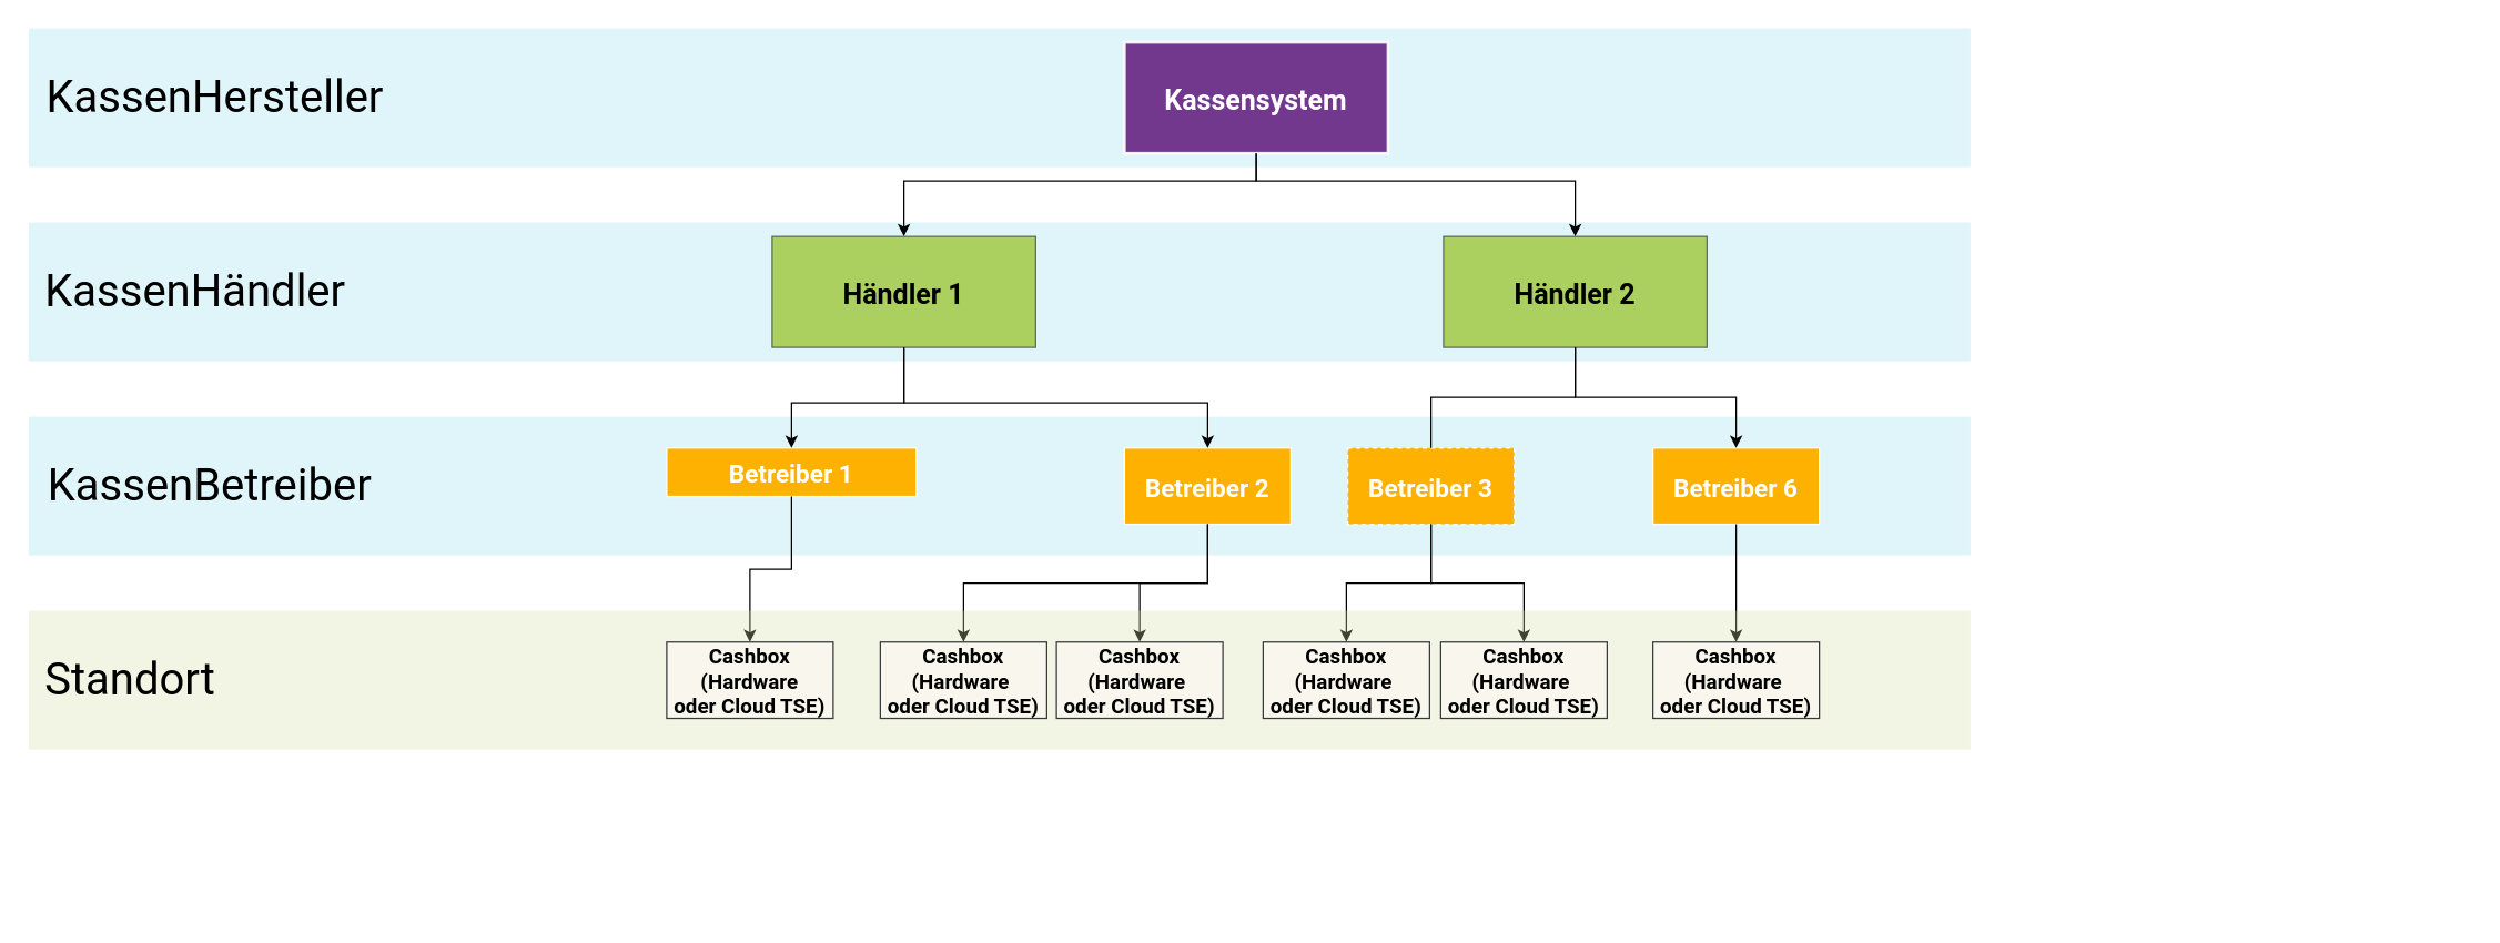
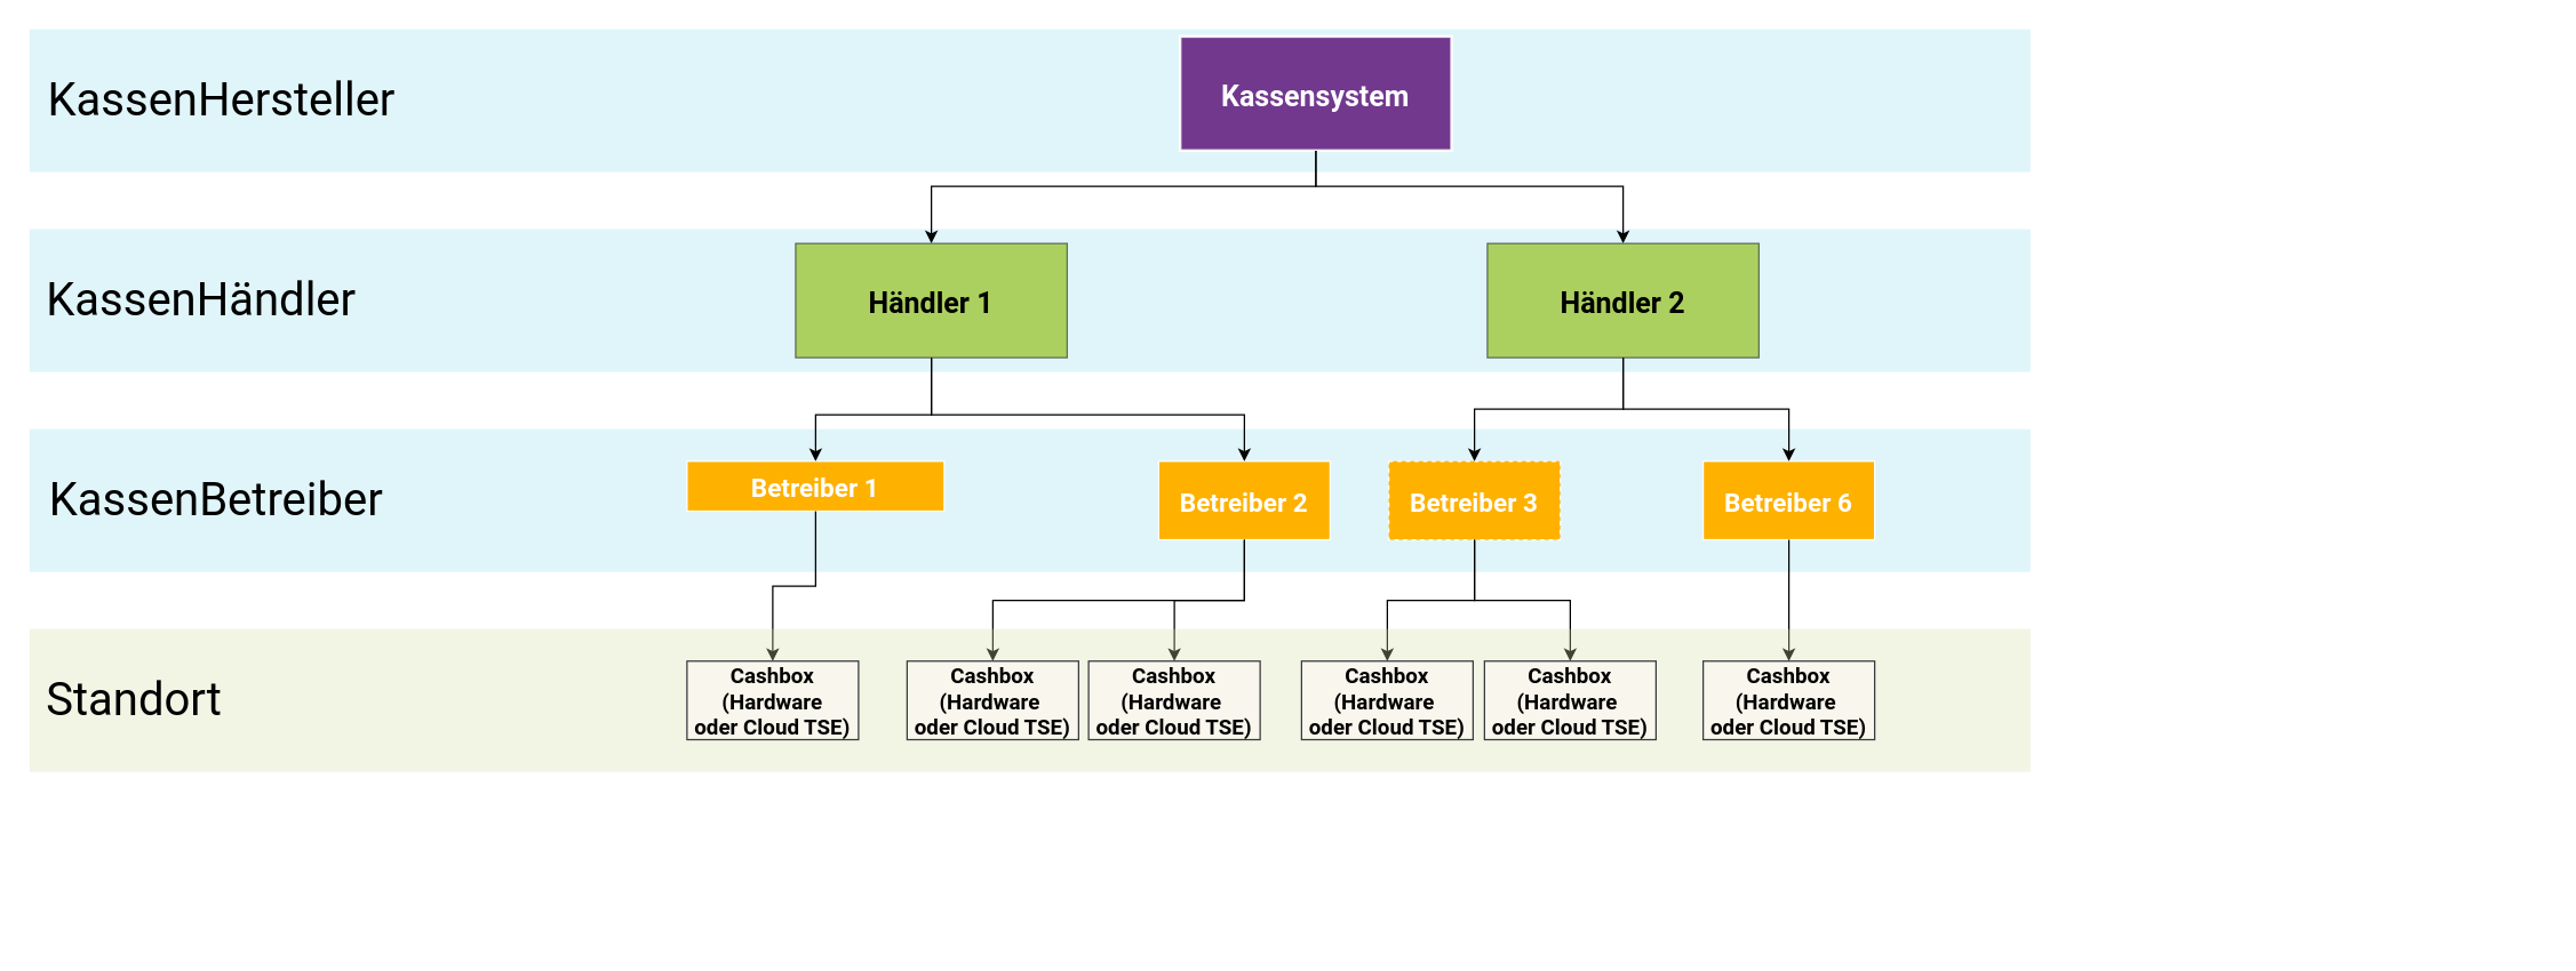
  <mxCell id="0" />
  <mxCell id="1" parent="0" />
  <mxCell id="2" value="" style="group" parent="1" vertex="1" connectable="0"><mxGeometry x="20" y="20" width="1400" height="100" as="geometry" /></mxCell>
  <mxCell id="3" value="" style="strokeColor=none;opacity=30;fillColor=#99dceb;" parent="2" vertex="1"><mxGeometry width="1400" height="100" as="geometry" /></mxCell>
  <mxCell id="4" value="&lt;p&gt;&lt;font face=&quot;Roboto&quot; style=&quot;font-size: 32px&quot;&gt;KassenHersteller&lt;/font&gt;&lt;/p&gt;" style="text;html=1;strokeColor=none;fillColor=none;align=left;verticalAlign=middle;whiteSpace=wrap;rounded=0;" parent="2" vertex="1"><mxGeometry x="11" y="40" width="270" height="20" as="geometry" /></mxCell>
- <mxCell id="5" value="Kassensystem" style="rounded=0;gradientColor=none;fontColor=#FFFFFF;fontStyle=1;fontFamily=Roboto;fontSize=20;fillColor=#672483;opacity=90;strokeColor=#FFFFFF;strokeWidth=2;fontSource=https%3A%2F%2Ffonts.googleapis.com%2Fcss%3Ffamily%3DRoboto;" parent="2" vertex="1"><mxGeometry x="790" y="10" width="190" height="80" as="geometry" /></mxCell>
+ <mxCell id="5" value="Kassensystem" style="rounded=0;gradientColor=none;fontColor=#FFFFFF;fontStyle=1;fontFamily=Roboto;fontSize=20;fillColor=#672483;opacity=90;strokeColor=#FFFFFF;strokeWidth=2;fontSource=https%3A%2F%2Ffonts.googleapis.com%2Fcss%3Ffamily%3DRoboto;" parent="2" vertex="1"><mxGeometry x="805" y="5" width="190" height="80" as="geometry" /></mxCell>
  <mxCell id="6" value="" style="group;align=left;" parent="1" vertex="1" connectable="0"><mxGeometry x="20" y="160" width="1400" height="100" as="geometry" /></mxCell>
  <mxCell id="7" value="" style="strokeColor=none;opacity=30;fillColor=#99dceb;" parent="6" vertex="1"><mxGeometry width="1400" height="100" as="geometry" /></mxCell>
  <mxCell id="8" value="&lt;p&gt;&lt;font face=&quot;Roboto&quot; style=&quot;font-size: 32px&quot;&gt;KassenHändler&lt;/font&gt;&lt;/p&gt;" style="text;html=1;strokeColor=none;fillColor=none;align=left;verticalAlign=middle;whiteSpace=wrap;rounded=0;" parent="6" vertex="1"><mxGeometry x="10" y="40" width="270" height="20" as="geometry" /></mxCell>
  <mxCell id="9" value="Händler 2" style="rounded=0;strokeColor=#36393d;fontStyle=1;fontFamily=Roboto;fontSize=20;fillColor=#96c11f;opacity=70;fontSource=https%3A%2F%2Ffonts.googleapis.com%2Fcss%3Ffamily%3DRoboto;" parent="6" vertex="1"><mxGeometry x="1020" y="10" width="190" height="80" as="geometry" /></mxCell>
  <mxCell id="10" value="" style="group;align=left;" parent="1" vertex="1" connectable="0"><mxGeometry x="20" y="300" width="1760" height="100" as="geometry" /></mxCell>
  <mxCell id="11" value="" style="strokeColor=none;opacity=30;fillColor=#99dceb;" parent="10" vertex="1"><mxGeometry width="1400" height="100" as="geometry" /></mxCell>
  <mxCell id="12" value="&lt;p&gt;&lt;font face=&quot;Roboto&quot; style=&quot;font-size: 32px&quot;&gt;KassenBetreiber&lt;/font&gt;&lt;/p&gt;" style="text;html=1;strokeColor=none;fillColor=none;align=left;verticalAlign=middle;whiteSpace=wrap;rounded=0;" parent="10" vertex="1"><mxGeometry x="12" y="40" width="270" height="20" as="geometry" /></mxCell>
  <mxCell id="13" value="Betreiber 1" style="rounded=0;fontStyle=1;fontFamily=Roboto;fontSize=18;fontColor=#ffffff;strokeColor=#FFFFFF;fillColor=#ffb100;fontSource=https%3A%2F%2Ffonts.googleapis.com%2Fcss%3Ffamily%3DRoboto;" parent="10" vertex="1"><mxGeometry x="460" y="22.5" width="180" height="35" as="geometry" /></mxCell>
  <mxCell id="14" value="Betreiber 2" style="rounded=0;fontStyle=1;fontFamily=Roboto;fontSize=18;fontColor=#ffffff;strokeColor=#FFFFFF;fillColor=#ffb100;fontSource=https%3A%2F%2Ffonts.googleapis.com%2Fcss%3Ffamily%3DRoboto;" parent="10" vertex="1"><mxGeometry x="790" y="22.5" width="120" height="55" as="geometry" /></mxCell>
  <mxCell id="15" value="Betreiber 3" style="rounded=0;fontStyle=1;fontFamily=Roboto;fontSize=18;fontColor=#ffffff;strokeColor=#FFFFFF;fillColor=#ffb100;fontSource=https%3A%2F%2Ffonts.googleapis.com%2Fcss%3Ffamily%3DRoboto;dashed=1;" parent="10" vertex="1"><mxGeometry x="951" y="22.5" width="120" height="55" as="geometry" /></mxCell>
  <mxCell id="16" value="Betreiber 6" style="rounded=0;fontStyle=1;fontFamily=Roboto;fontSize=18;fontColor=#ffffff;strokeColor=#FFFFFF;fillColor=#ffb100;fontSource=https%3A%2F%2Ffonts.googleapis.com%2Fcss%3Ffamily%3DRoboto;" parent="10" vertex="1"><mxGeometry x="1171" y="22.5" width="120" height="55" as="geometry" /></mxCell>
  <mxCell id="17" value="" style="edgeStyle=elbowEdgeStyle;elbow=vertical;strokeWidth=1;rounded=0;fontColor=#3399FF;fillColor=#dae8fc;entryX=0.5;entryY=0;entryDx=0;entryDy=0;exitX=0.5;exitY=1;exitDx=0;exitDy=0;" parent="1" source="18" target="13" edge="1"><mxGeometry x="308" y="258" width="100" height="100" as="geometry"><mxPoint x="344" y="637.5" as="sourcePoint" /><mxPoint x="180" y="752.5" as="targetPoint" /><Array as="points"><mxPoint x="550" y="290" /></Array></mxGeometry></mxCell>
  <mxCell id="18" value="Händler 1" style="rounded=0;strokeColor=#36393d;fontStyle=1;fontFamily=Roboto;fontSize=20;fillColor=#96c11f;opacity=70;fontSource=https%3A%2F%2Ffonts.googleapis.com%2Fcss%3Ffamily%3DRoboto;" parent="1" vertex="1"><mxGeometry x="556" y="170" width="190" height="80" as="geometry" /></mxCell>
  <mxCell id="19" value="" style="edgeStyle=elbowEdgeStyle;elbow=vertical;strokeWidth=1;rounded=0;fontColor=#3399FF;fillColor=#dae8fc;entryX=0.5;entryY=0;entryDx=0;entryDy=0;" parent="1" source="5" target="18" edge="1"><mxGeometry x="318" y="268" width="100" height="100" as="geometry"><mxPoint x="354" y="647.5" as="sourcePoint" /><mxPoint x="395" y="745" as="targetPoint" /><Array as="points"><mxPoint x="750" y="130" /><mxPoint x="410" y="647.5" /></Array></mxGeometry></mxCell>
  <mxCell id="20" value="" style="edgeStyle=elbowEdgeStyle;elbow=vertical;strokeWidth=1;rounded=0;fontColor=#3399FF;fillColor=#dae8fc;entryX=0.5;entryY=0;entryDx=0;entryDy=0;exitX=0.5;exitY=1;exitDx=0;exitDy=0;" parent="1" source="5" target="9" edge="1"><mxGeometry x="334" y="278" width="100" height="100" as="geometry"><mxPoint x="867" y="109" as="sourcePoint" /><mxPoint x="1120" y="170" as="targetPoint" /><Array as="points"><mxPoint x="1000" y="130" /><mxPoint x="426" y="657.5" /></Array></mxGeometry></mxCell>
  <mxCell id="21" value="" style="edgeStyle=elbowEdgeStyle;elbow=vertical;strokeWidth=1;rounded=0;fontColor=#3399FF;fillColor=#dae8fc;entryX=0.5;entryY=0;entryDx=0;entryDy=0;exitX=0.5;exitY=1;exitDx=0;exitDy=0;" parent="1" source="18" target="14" edge="1"><mxGeometry x="318" y="268" width="100" height="100" as="geometry"><mxPoint x="645" y="260" as="sourcePoint" /><mxPoint x="550" y="332.5" as="targetPoint" /><Array as="points"><mxPoint x="700" y="290" /></Array></mxGeometry></mxCell>
  <mxCell id="22" value="" style="edgeStyle=elbowEdgeStyle;elbow=vertical;strokeWidth=1;rounded=0;fontColor=#3399FF;fillColor=#dae8fc;" parent="1" source="13" target="33" edge="1"><mxGeometry x="318" y="268" width="100" height="100" as="geometry"><mxPoint x="661" y="260" as="sourcePoint" /><mxPoint x="550" y="332.5" as="targetPoint" /><Array as="points" /></mxGeometry></mxCell>
  <mxCell id="23" value="" style="edgeStyle=elbowEdgeStyle;elbow=vertical;strokeWidth=1;rounded=0;fontColor=#3399FF;fillColor=#dae8fc;exitX=0.5;exitY=1;exitDx=0;exitDy=0;" parent="1" source="14" target="34" edge="1"><mxGeometry x="328" y="278" width="100" height="100" as="geometry"><mxPoint x="550" y="387.5" as="sourcePoint" /><mxPoint x="550" y="472.5" as="targetPoint" /><Array as="points" /></mxGeometry></mxCell>
  <mxCell id="24" value="" style="edgeStyle=elbowEdgeStyle;elbow=vertical;strokeWidth=1;rounded=0;fontColor=#3399FF;fillColor=#dae8fc;entryX=0.5;entryY=0;entryDx=0;entryDy=0;exitX=0.5;exitY=1;exitDx=0;exitDy=0;" parent="1" source="14" target="35" edge="1"><mxGeometry x="328" y="278" width="100" height="100" as="geometry"><mxPoint x="661" y="260" as="sourcePoint" /><mxPoint x="770" y="332.5" as="targetPoint" /><Array as="points"><mxPoint x="790" y="420" /></Array></mxGeometry></mxCell>
  <mxCell id="25" value="" style="edgeStyle=elbowEdgeStyle;elbow=vertical;strokeWidth=1;rounded=0;fontColor=#3399FF;fillColor=#dae8fc;exitX=0.5;exitY=1;exitDx=0;exitDy=0;entryX=0.5;entryY=0;entryDx=0;entryDy=0;" parent="1" source="15" target="36" edge="1"><mxGeometry x="338" y="288" width="100" height="100" as="geometry"><mxPoint x="770" y="387.5" as="sourcePoint" /><mxPoint x="700" y="472.5" as="targetPoint" /><Array as="points" /></mxGeometry></mxCell>
  <mxCell id="26" value="" style="edgeStyle=elbowEdgeStyle;elbow=vertical;strokeWidth=1;rounded=0;fontColor=#3399FF;fillColor=#dae8fc;entryX=0.5;entryY=0;entryDx=0;entryDy=0;exitX=0.5;exitY=1;exitDx=0;exitDy=0;" parent="1" source="15" target="37" edge="1"><mxGeometry x="338" y="288" width="100" height="100" as="geometry"><mxPoint x="770" y="387.5" as="sourcePoint" /><mxPoint x="835" y="472.5" as="targetPoint" /><Array as="points"><mxPoint x="1050" y="420" /></Array></mxGeometry></mxCell>
- <mxCell id="27" value="" style="edgeStyle=elbowEdgeStyle;elbow=vertical;strokeWidth=1;rounded=0;fontColor=#3399FF;fillColor=#dae8fc;endArrow=none;" parent="1" source="9" target="15" edge="1"><mxGeometry x="348" y="298" width="100" height="100" as="geometry"><mxPoint x="1041" y="387.5" as="sourcePoint" /><mxPoint x="980" y="472.5" as="targetPoint" /><Array as="points" /></mxGeometry></mxCell>
+ <mxCell id="27" value="" style="edgeStyle=elbowEdgeStyle;elbow=vertical;strokeWidth=1;rounded=0;fontColor=#3399FF;fillColor=#dae8fc;" parent="1" source="9" target="15" edge="1"><mxGeometry x="348" y="298" width="100" height="100" as="geometry"><mxPoint x="1041" y="387.5" as="sourcePoint" /><mxPoint x="980" y="472.5" as="targetPoint" /><Array as="points" /></mxGeometry></mxCell>
  <mxCell id="28" value="" style="edgeStyle=elbowEdgeStyle;elbow=vertical;strokeWidth=1;rounded=0;fontColor=#3399FF;fillColor=#dae8fc;exitX=0.5;exitY=1;exitDx=0;exitDy=0;entryX=0.5;entryY=0;entryDx=0;entryDy=0;" parent="1" source="9" target="16" edge="1"><mxGeometry x="348" y="294" width="100" height="100" as="geometry"><mxPoint x="1135" y="246" as="sourcePoint" /><mxPoint x="1251" y="318.5" as="targetPoint" /><Array as="points"><mxPoint x="1200" y="286" /></Array></mxGeometry></mxCell>
  <mxCell id="29" value="" style="edgeStyle=elbowEdgeStyle;elbow=vertical;strokeWidth=1;rounded=0;fontColor=#3399FF;fillColor=#dae8fc;" parent="1" source="16" target="38" edge="1"><mxGeometry x="328" y="278" width="100" height="100" as="geometry"><mxPoint x="1190" y="420" as="sourcePoint" /><mxPoint x="1254" y="463" as="targetPoint" /><Array as="points" /></mxGeometry></mxCell>
  <mxCell id="30" value="" style="group" parent="1" vertex="1" connectable="0"><mxGeometry x="20" y="440" width="1760" height="100" as="geometry" /></mxCell>
  <mxCell id="31" value="" style="strokeColor=none;opacity=30;fillColor=#d5dfa5;" parent="30" vertex="1"><mxGeometry width="1400" height="100" as="geometry" /></mxCell>
  <mxCell id="32" value="&lt;p&gt;&lt;font face=&quot;Roboto&quot; style=&quot;font-size: 32px&quot;&gt;Standort&lt;/font&gt;&lt;/p&gt;" style="text;html=1;strokeColor=none;fillColor=none;align=left;verticalAlign=middle;whiteSpace=wrap;rounded=0;" parent="30" vertex="1"><mxGeometry x="10" y="40" width="270" height="20" as="geometry" /></mxCell>
  <mxCell id="33" value="Cashbox&#10;(Hardware &#10;oder Cloud TSE)" style="rounded=0;fillColor=#f9f7ed;fontStyle=1;fontFamily=Roboto;fontSize=15;strokeColor=#36393d;fontSource=https%3A%2F%2Ffonts.googleapis.com%2Fcss%3Ffamily%3DRoboto;" parent="30" vertex="1"><mxGeometry x="460" y="22.5" width="120" height="55" as="geometry" /></mxCell>
  <mxCell id="34" value="Cashbox&#10;(Hardware &#10;oder Cloud TSE)" style="rounded=0;fillColor=#f9f7ed;fontStyle=1;fontFamily=Roboto;fontSize=15;strokeColor=#36393d;fontSource=https%3A%2F%2Ffonts.googleapis.com%2Fcss%3Ffamily%3DRoboto;" parent="30" vertex="1"><mxGeometry x="614" y="22.5" width="120" height="55" as="geometry" /></mxCell>
  <mxCell id="35" value="Cashbox&#10;(Hardware &#10;oder Cloud TSE)" style="rounded=0;fillColor=#f9f7ed;fontStyle=1;fontFamily=Roboto;fontSize=15;strokeColor=#36393d;fontSource=https%3A%2F%2Ffonts.googleapis.com%2Fcss%3Ffamily%3DRoboto;" parent="30" vertex="1"><mxGeometry x="741" y="22.5" width="120" height="55" as="geometry" /></mxCell>
  <mxCell id="36" value="Cashbox&#10;(Hardware &#10;oder Cloud TSE)" style="rounded=0;fillColor=#f9f7ed;fontStyle=1;fontFamily=Roboto;fontSize=15;strokeColor=#36393d;fontSource=https%3A%2F%2Ffonts.googleapis.com%2Fcss%3Ffamily%3DRoboto;" parent="30" vertex="1"><mxGeometry x="890" y="22.5" width="120" height="55" as="geometry" /></mxCell>
  <mxCell id="37" value="Cashbox&#10;(Hardware &#10;oder Cloud TSE)" style="rounded=0;fillColor=#f9f7ed;fontStyle=1;fontFamily=Roboto;fontSize=15;strokeColor=#36393d;fontSource=https%3A%2F%2Ffonts.googleapis.com%2Fcss%3Ffamily%3DRoboto;" parent="30" vertex="1"><mxGeometry x="1018" y="22.5" width="120" height="55" as="geometry" /></mxCell>
  <mxCell id="38" value="Cashbox&#10;(Hardware &#10;oder Cloud TSE)" style="rounded=0;fillColor=#f9f7ed;fontStyle=1;fontFamily=Roboto;fontSize=15;strokeColor=#36393d;fontSource=https%3A%2F%2Ffonts.googleapis.com%2Fcss%3Ffamily%3DRoboto;" parent="30" vertex="1"><mxGeometry x="1171" y="22.5" width="120" height="55" as="geometry" /></mxCell>
